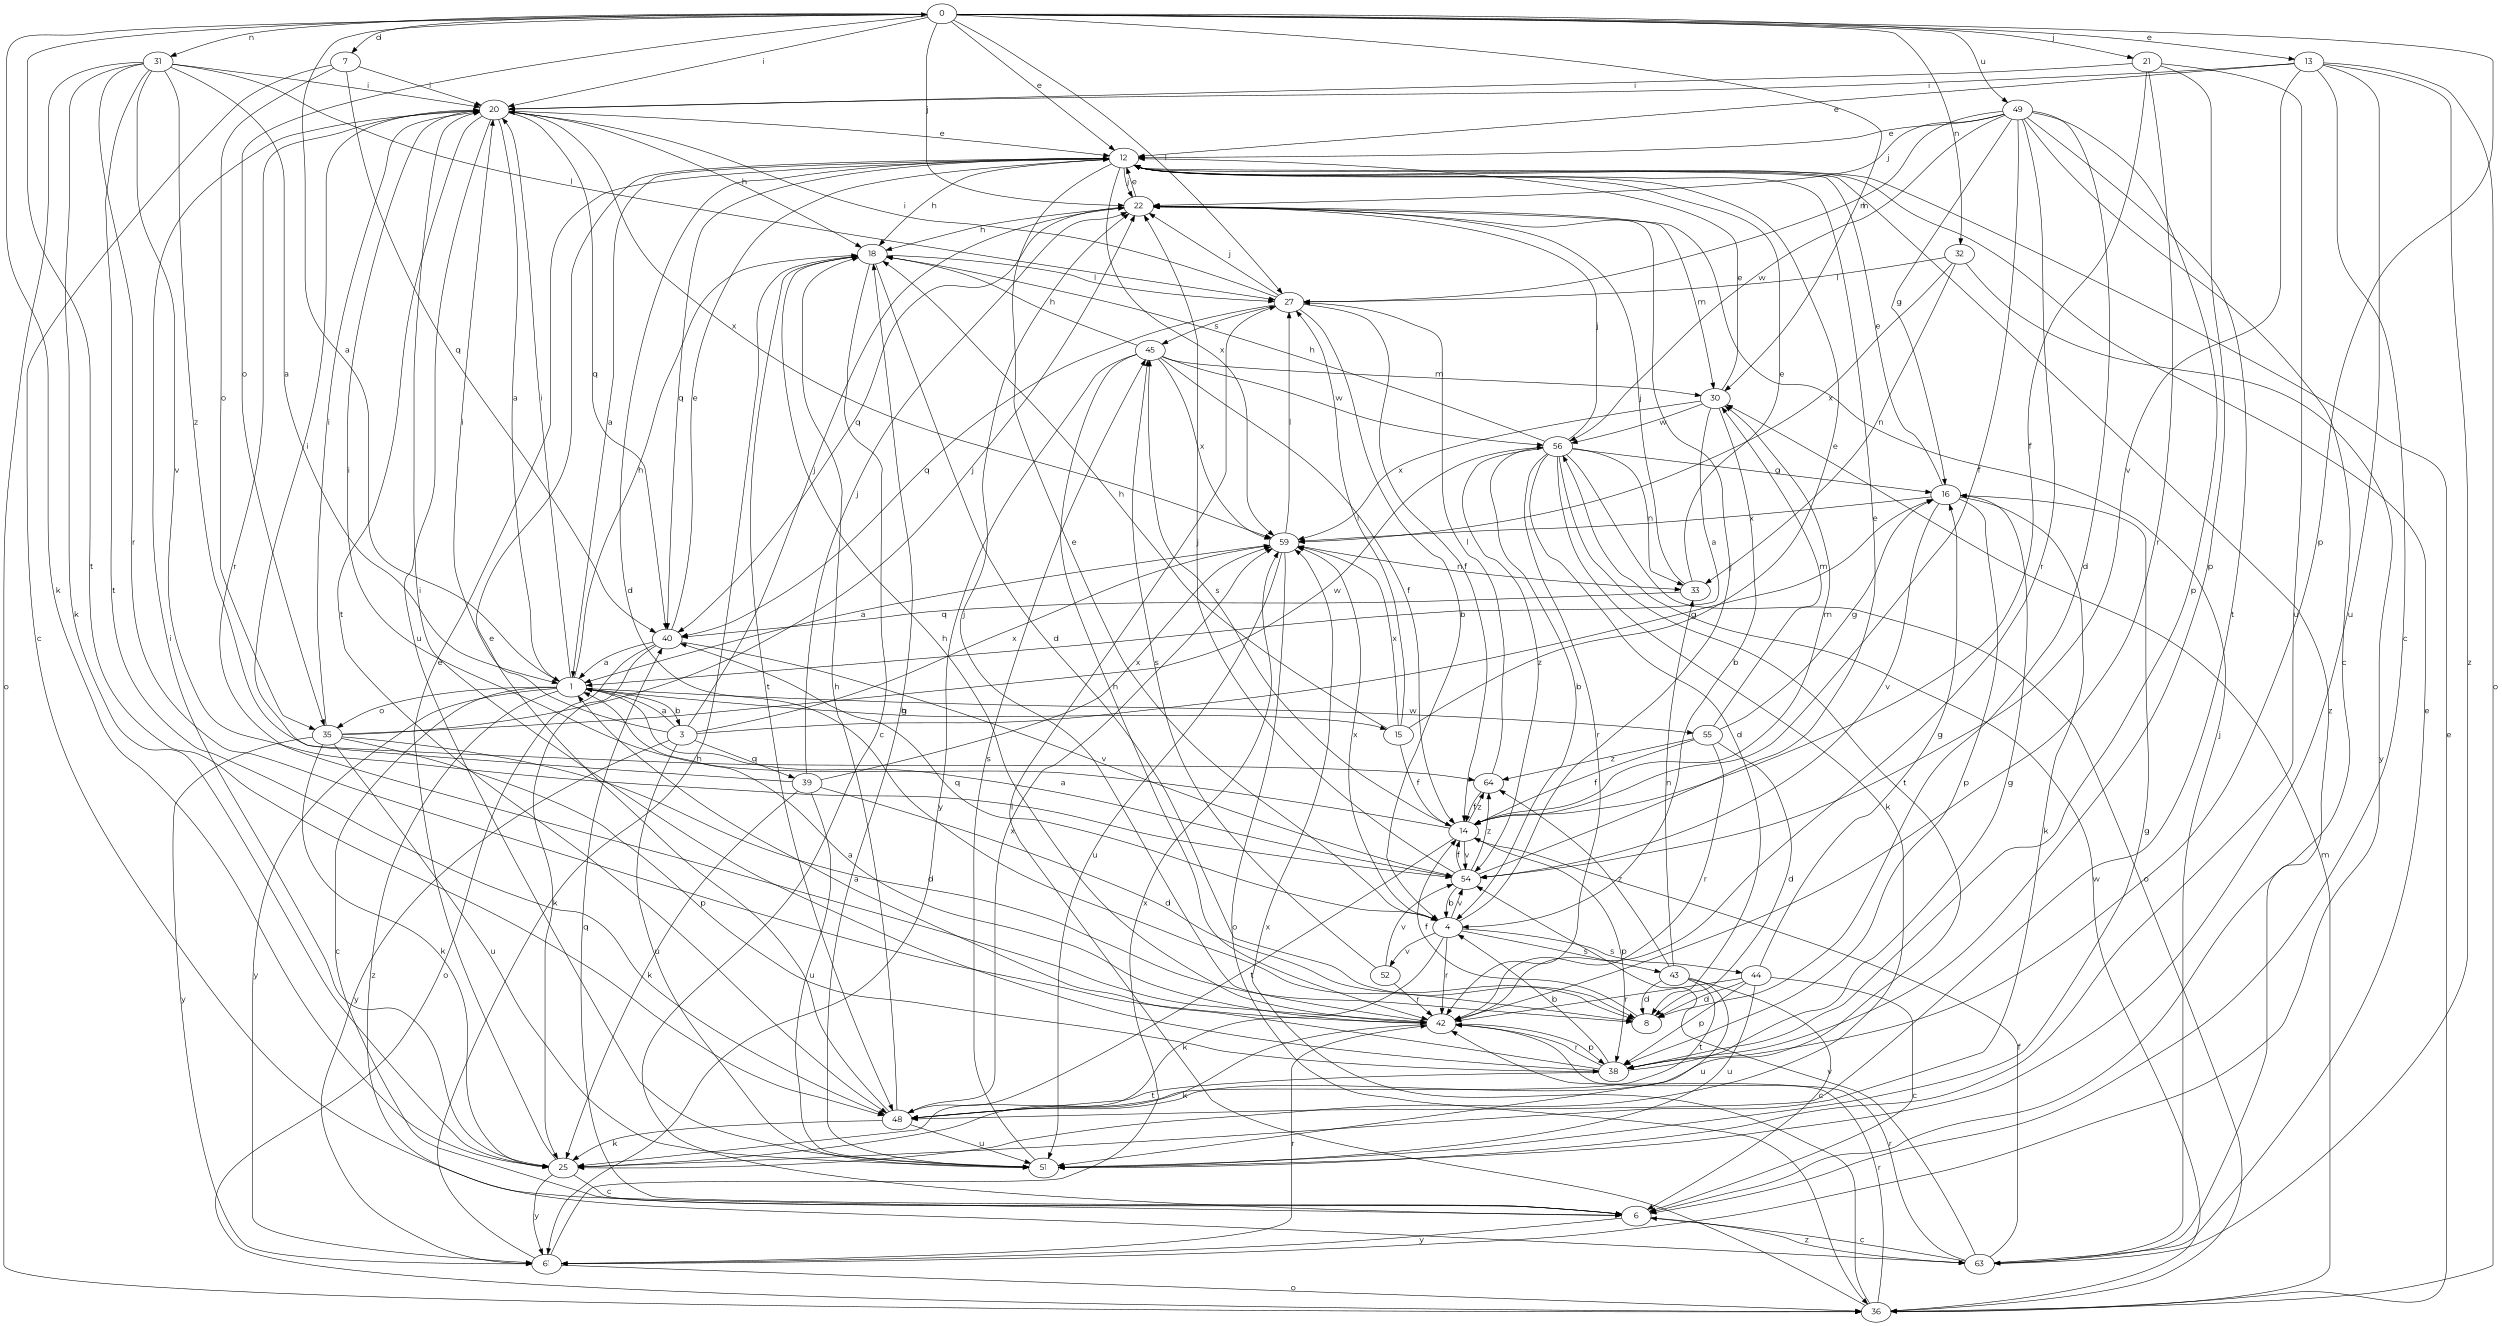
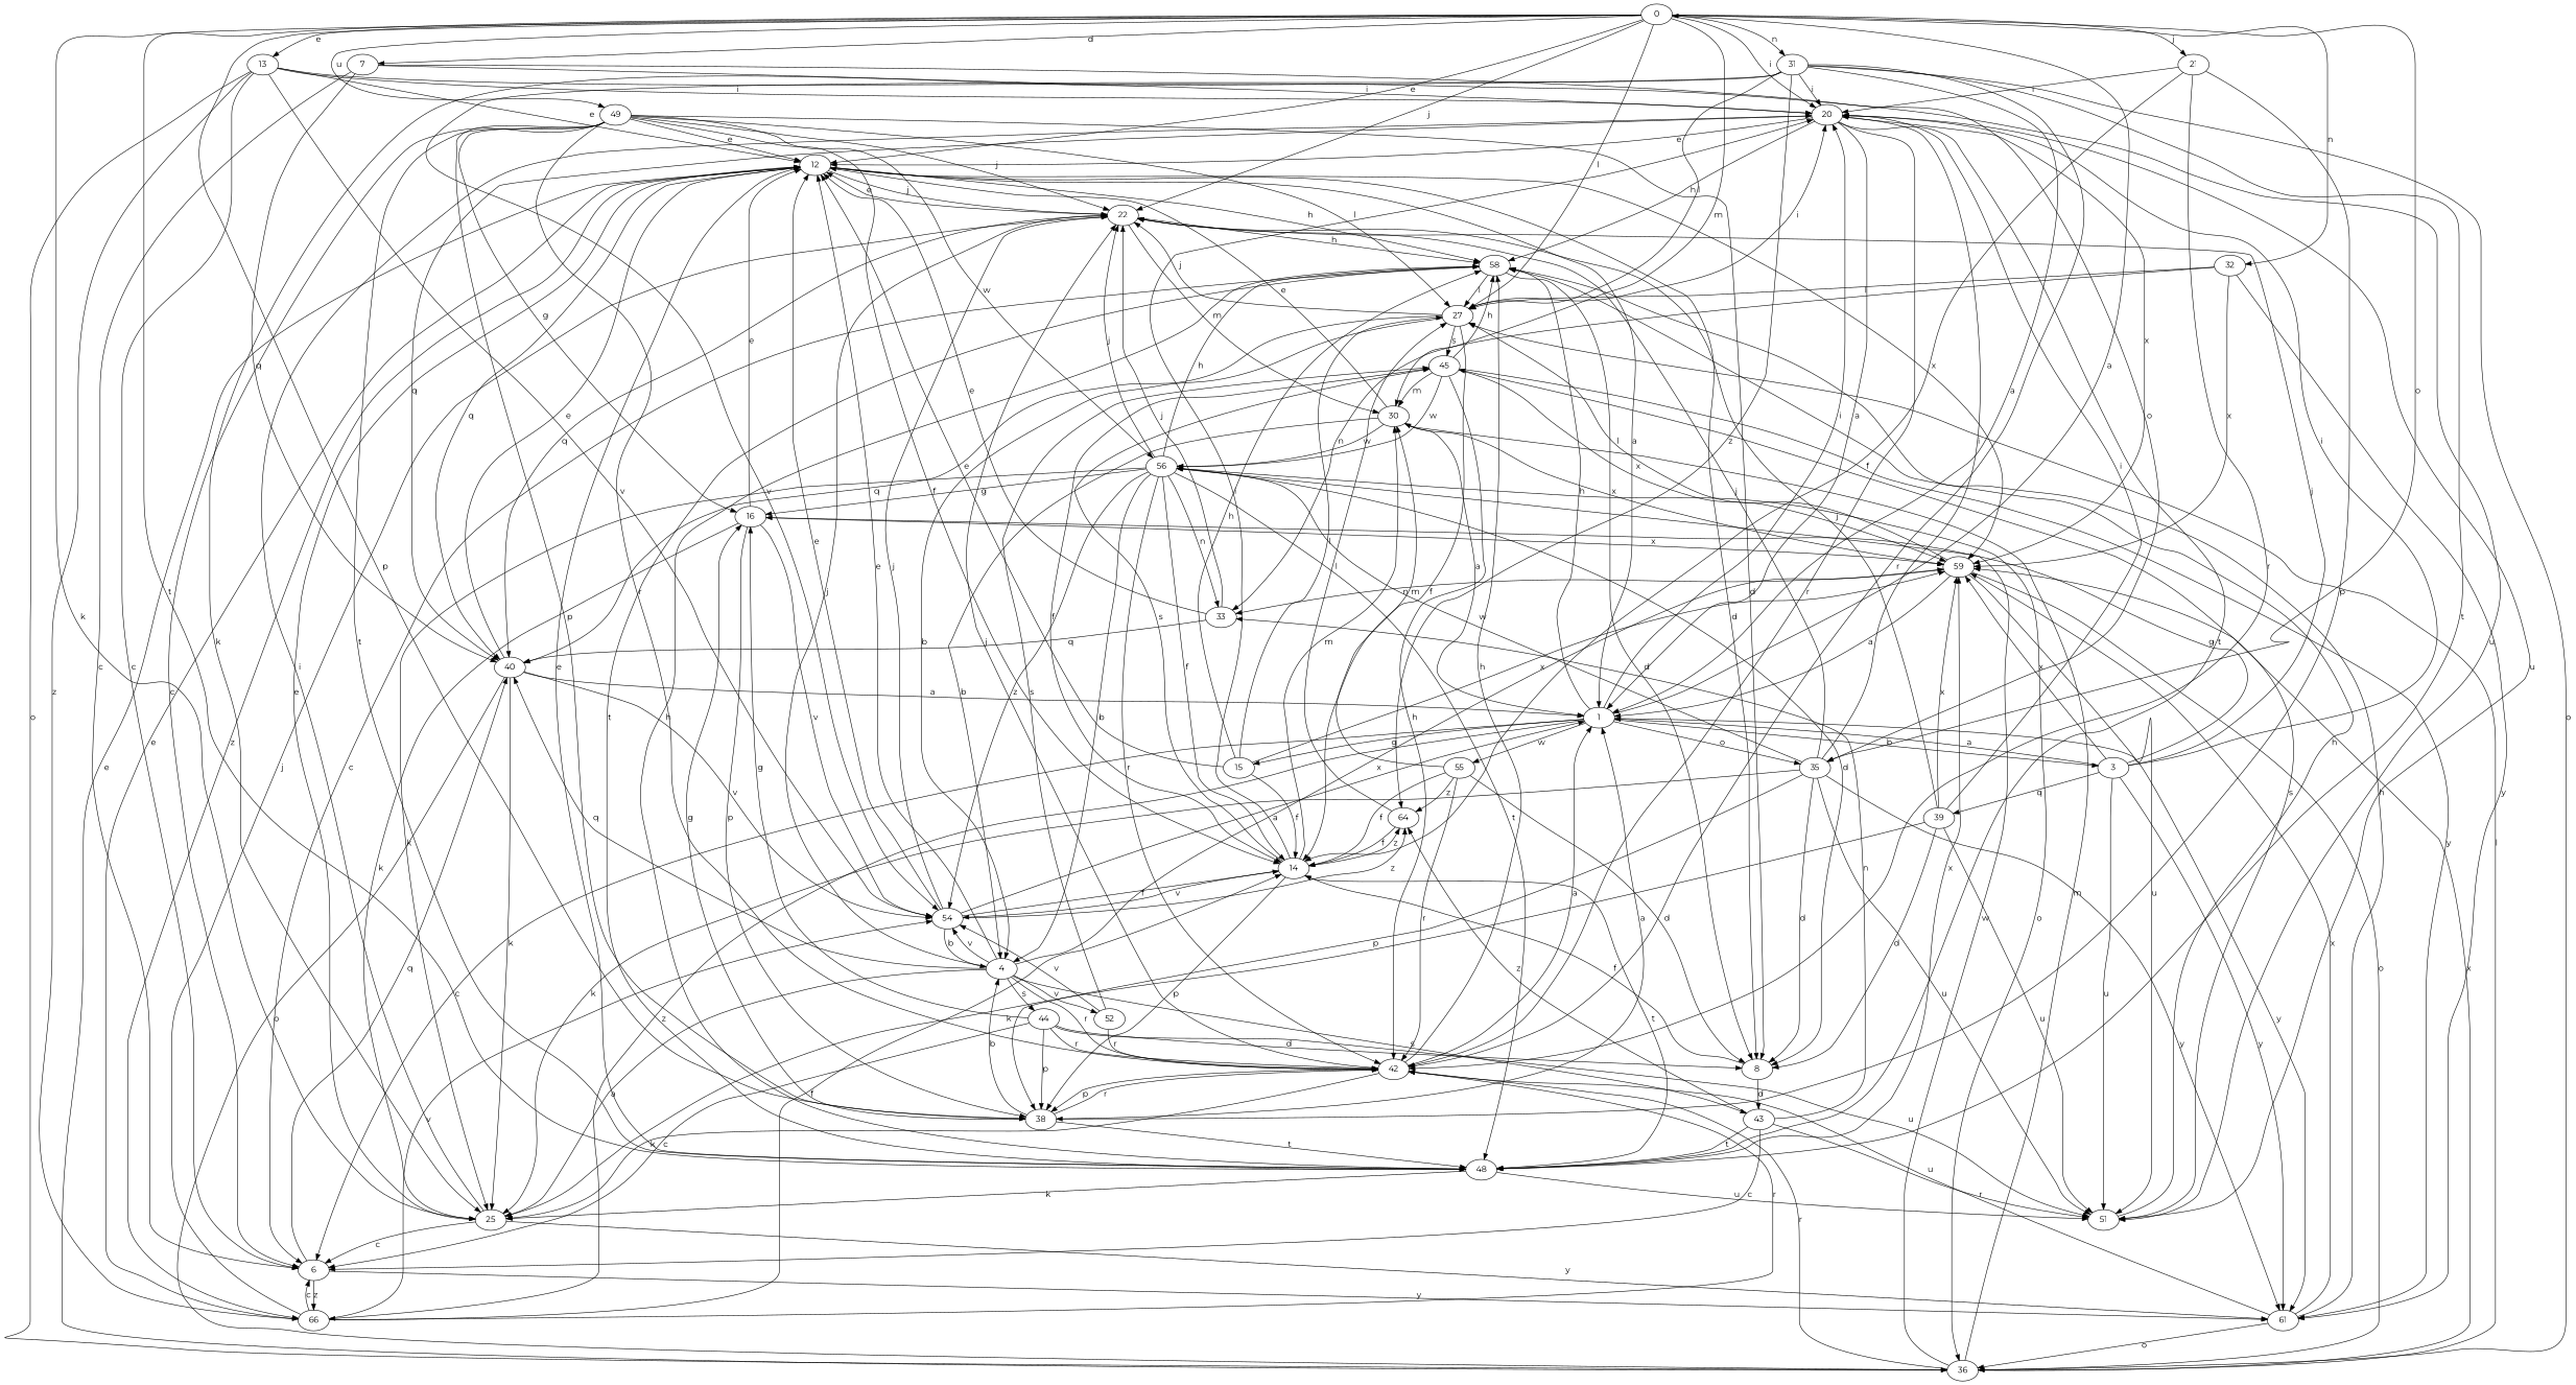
  strict digraph {
    fontname=Montserrat
    node [fontname=Montserrat]
    edge [fontname=Montserrat]
    0
    7
    n3 [label=13]
    12
    20
    21
    22
    25
    27
    30
    31
    32
    35
    38
    48
    49
    6
    40
-   63
+   63 [label=66]
    51
    54
    36
    1
-   18
+   18 [label=58]
    59
    8
    42
    14
    61
    4
    45
    56
    64
    33
    16
    3
    15
    55
    39
    43
    44
    52
    0 -> 7 [label=d]
    0 -> n3 [label=e]
    0 -> 12 [label=e]
    0 -> 20 [label=i]
    0 -> 21 [label=j]
    0 -> 22 [label=j]
    0 -> 25 [label=k]
    0 -> 27 [label=l]
    0 -> 30 [label=m]
    0 -> 31 [label=n]
    0 -> 32 [label=n]
    0 -> 35 [label=o]
    0 -> 38 [label=p]
    0 -> 48 [label=t]
    0 -> 49 [label=u]
    7 -> 20 [label=i]
    7 -> 35 [label=o]
    7 -> 6 [label=c]
    7 -> 40 [label=q]
    n3 -> 12 [label=e]
    n3 -> 20 [label=i]
    n3 -> 6 [label=c]
    n3 -> 63 [label=z]
    n3 -> 51 [label=u]
    n3 -> 54 [label=v]
    n3 -> 36 [label=o]
    12 -> 22 [label=j]
    12 -> 40 [label=q]
    12 -> 63 [label=z]
    12 -> 1 [label=a]
    12 -> 18 [label=h]
    12 -> 59 [label=x]
    12 -> 8 [label=d]
    20 -> 12 [label=e]
    20 -> 48 [label=t]
    20 -> 40 [label=q]
    20 -> 51 [label=u]
    20 -> 1 [label=a]
    20 -> 18 [label=h]
    20 -> 59 [label=x]
    20 -> 42 [label=r]
    21 -> 20 [label=i]
    21 -> 38 [label=p]
-   21 -> 51 [label=u]
    21 -> 42 [label=r]
    21 -> 14 [label=f]
    22 -> 12 [label=e]
    22 -> 30 [label=m]
    22 -> 40 [label=q]
    22 -> 18 [label=h]
    25 -> 12 [label=e]
    25 -> 20 [label=i]
    25 -> 6 [label=c]
    25 -> 61 [label=y]
    27 -> 20 [label=i]
    27 -> 22 [label=j]
    27 -> 40 [label=q]
    27 -> 14 [label=f]
    27 -> 4 [label=b]
    27 -> 45 [label=s]
    30 -> 12 [label=e]
    30 -> 1 [label=a]
    30 -> 59 [label=x]
    30 -> 4 [label=b]
    30 -> 56 [label=w]
    31 -> 20 [label=i]
    31 -> 25 [label=k]
    31 -> 27 [label=l]
    31 -> 48 [label=t]
    31 -> 54 [label=v]
    31 -> 36 [label=o]
    31 -> 1 [label=a]
    31 -> 42 [label=r]
    31 -> 64 [label=z]
    32 -> 27 [label=l]
    32 -> 59 [label=x]
    32 -> 61 [label=y]
    32 -> 33 [label=n]
    35 -> 20 [label=i]
    35 -> 22 [label=j]
    35 -> 25 [label=k]
    35 -> 38 [label=p]
    35 -> 51 [label=u]
    35 -> 8 [label=d]
    35 -> 61 [label=y]
    35 -> 56 [label=w]
-   38 -> 20 [label=i]
    38 -> 48 [label=t]
    38 -> 1 [label=a]
    38 -> 42 [label=r]
    38 -> 4 [label=b]
    38 -> 16 [label=g]
    48 -> 12 [label=e]
    48 -> 25 [label=k]
    48 -> 51 [label=u]
    48 -> 18 [label=h]
    48 -> 59 [label=x]
    49 -> 12 [label=e]
    49 -> 22 [label=j]
    49 -> 27 [label=l]
    49 -> 38 [label=p]
    49 -> 48 [label=t]
    49 -> 6 [label=c]
    49 -> 8 [label=d]
    49 -> 42 [label=r]
    49 -> 14 [label=f]
    49 -> 56 [label=w]
    49 -> 16 [label=g]
    6 -> 40 [label=q]
    6 -> 63 [label=z]
    6 -> 61 [label=y]
    40 -> 12 [label=e]
    40 -> 25 [label=k]
    40 -> 54 [label=v]
    40 -> 36 [label=o]
    40 -> 1 [label=a]
    63 -> 12 [label=e]
    63 -> 22 [label=j]
    63 -> 6 [label=c]
    63 -> 54 [label=v]
    63 -> 42 [label=r]
    63 -> 14 [label=f]
    51 -> 18 [label=h]
    51 -> 45 [label=s]
-   51 -> 16 [label=g]
    54 -> 12 [label=e]
    54 -> 22 [label=j]
    54 -> 1 [label=a]
    54 -> 14 [label=f]
    54 -> 4 [label=b]
    54 -> 64 [label=z]
    36 -> 12 [label=e]
    36 -> 27 [label=l]
    36 -> 30 [label=m]
    36 -> 59 [label=x]
    36 -> 42 [label=r]
    36 -> 56 [label=w]
    1 -> 0 [label=a]
    1 -> 20 [label=i]
    1 -> 35 [label=o]
    1 -> 6 [label=c]
    1 -> 63 [label=z]
    1 -> 18 [label=h]
    1 -> 61 [label=y]
    1 -> 3 [label=b]
    1 -> 15 [label=g]
    1 -> 55 [label=w]
    18 -> 27 [label=l]
    18 -> 48 [label=t]
    18 -> 6 [label=c]
    18 -> 8 [label=d]
    59 -> 27 [label=l]
    59 -> 51 [label=u]
    59 -> 36 [label=o]
    59 -> 1 [label=a]
    59 -> 33 [label=n]
    8 -> 14 [label=f]
    42 -> 22 [label=j]
    42 -> 25 [label=k]
    42 -> 38 [label=p]
    42 -> 1 [label=a]
    42 -> 18 [label=h]
    14 -> 20 [label=i]
    14 -> 30 [label=m]
    14 -> 38 [label=p]
    14 -> 48 [label=t]
    14 -> 54 [label=v]
    14 -> 45 [label=s]
    14 -> 64 [label=z]
    61 -> 36 [label=o]
    61 -> 18 [label=h]
    61 -> 59 [label=x]
    61 -> 42 [label=r]
-   12 -> 4 [label=e]
+   4 -> 12 [label=e]
    4 -> 22 [label=j]
-   4 -> 25 [label=k]
+   4 -> 25 [label=a]
    4 -> 40 [label=q]
    4 -> 54 [label=v]
    4 -> 59 [label=x]
    4 -> 42 [label=r]
    4 -> 43 [label=s]
    4 -> 44 [label=s]
    4 -> 52 [label=v]
    45 -> 30 [label=m]
    45 -> 18 [label=h]
    45 -> 59 [label=x]
    45 -> 42 [label=h]
    45 -> 14 [label=f]
    45 -> 61 [label=y]
    45 -> 56 [label=w]
    56 -> 22 [label=j]
    56 -> 25 [label=k]
    56 -> 48 [label=t]
    56 -> 54 [label=z]
    56 -> 36 [label=o]
    56 -> 18 [label=h]
    56 -> 8 [label=d]
    56 -> 42 [label=r]
+   56 -> 14 [label=f]
    56 -> 4 [label=b]
    56 -> 33 [label=n]
    56 -> 16 [label=g]
    64 -> 27 [label=l]
    64 -> 14 [label=f]
    33 -> 12 [label=e]
    33 -> 22 [label=j]
    33 -> 40 [label=q]
    16 -> 12 [label=e]
    16 -> 25 [label=k]
    16 -> 38 [label=p]
    16 -> 54 [label=v]
    16 -> 59 [label=x]
    3 -> 20 [label=i]
    3 -> 22 [label=j]
    3 -> 51 [label=u]
    3 -> 1 [label=a]
    3 -> 59 [label=x]
    3 -> 61 [label=y]
    3 -> 16 [label=g]
    3 -> 39 [label=q]
    15 -> 12 [label=e]
    15 -> 27 [label=l]
    15 -> 18 [label=h]
    15 -> 59 [label=x]
    15 -> 14 [label=f]
    55 -> 30 [label=m]
    55 -> 8 [label=d]
    55 -> 42 [label=r]
    55 -> 14 [label=f]
    55 -> 64 [label=z]
-   55 -> 16 [label=g]
    39 -> 20 [label=i]
    39 -> 22 [label=j]
    39 -> 25 [label=k]
    39 -> 51 [label=u]
    39 -> 59 [label=x]
    39 -> 8 [label=d]
    43 -> 48 [label=t]
    43 -> 6 [label=c]
    43 -> 51 [label=u]
-   43 -> 8 [label=d]
+   8 -> 43 [label=d]
    43 -> 64 [label=z]
    43 -> 33 [label=n]
    44 -> 38 [label=p]
    44 -> 6 [label=c]
    44 -> 51 [label=u]
    44 -> 8 [label=d]
    44 -> 42 [label=r]
    44 -> 16 [label=g]
    52 -> 54 [label=v]
    52 -> 42 [label=r]
    52 -> 45 [label=s]
  }
